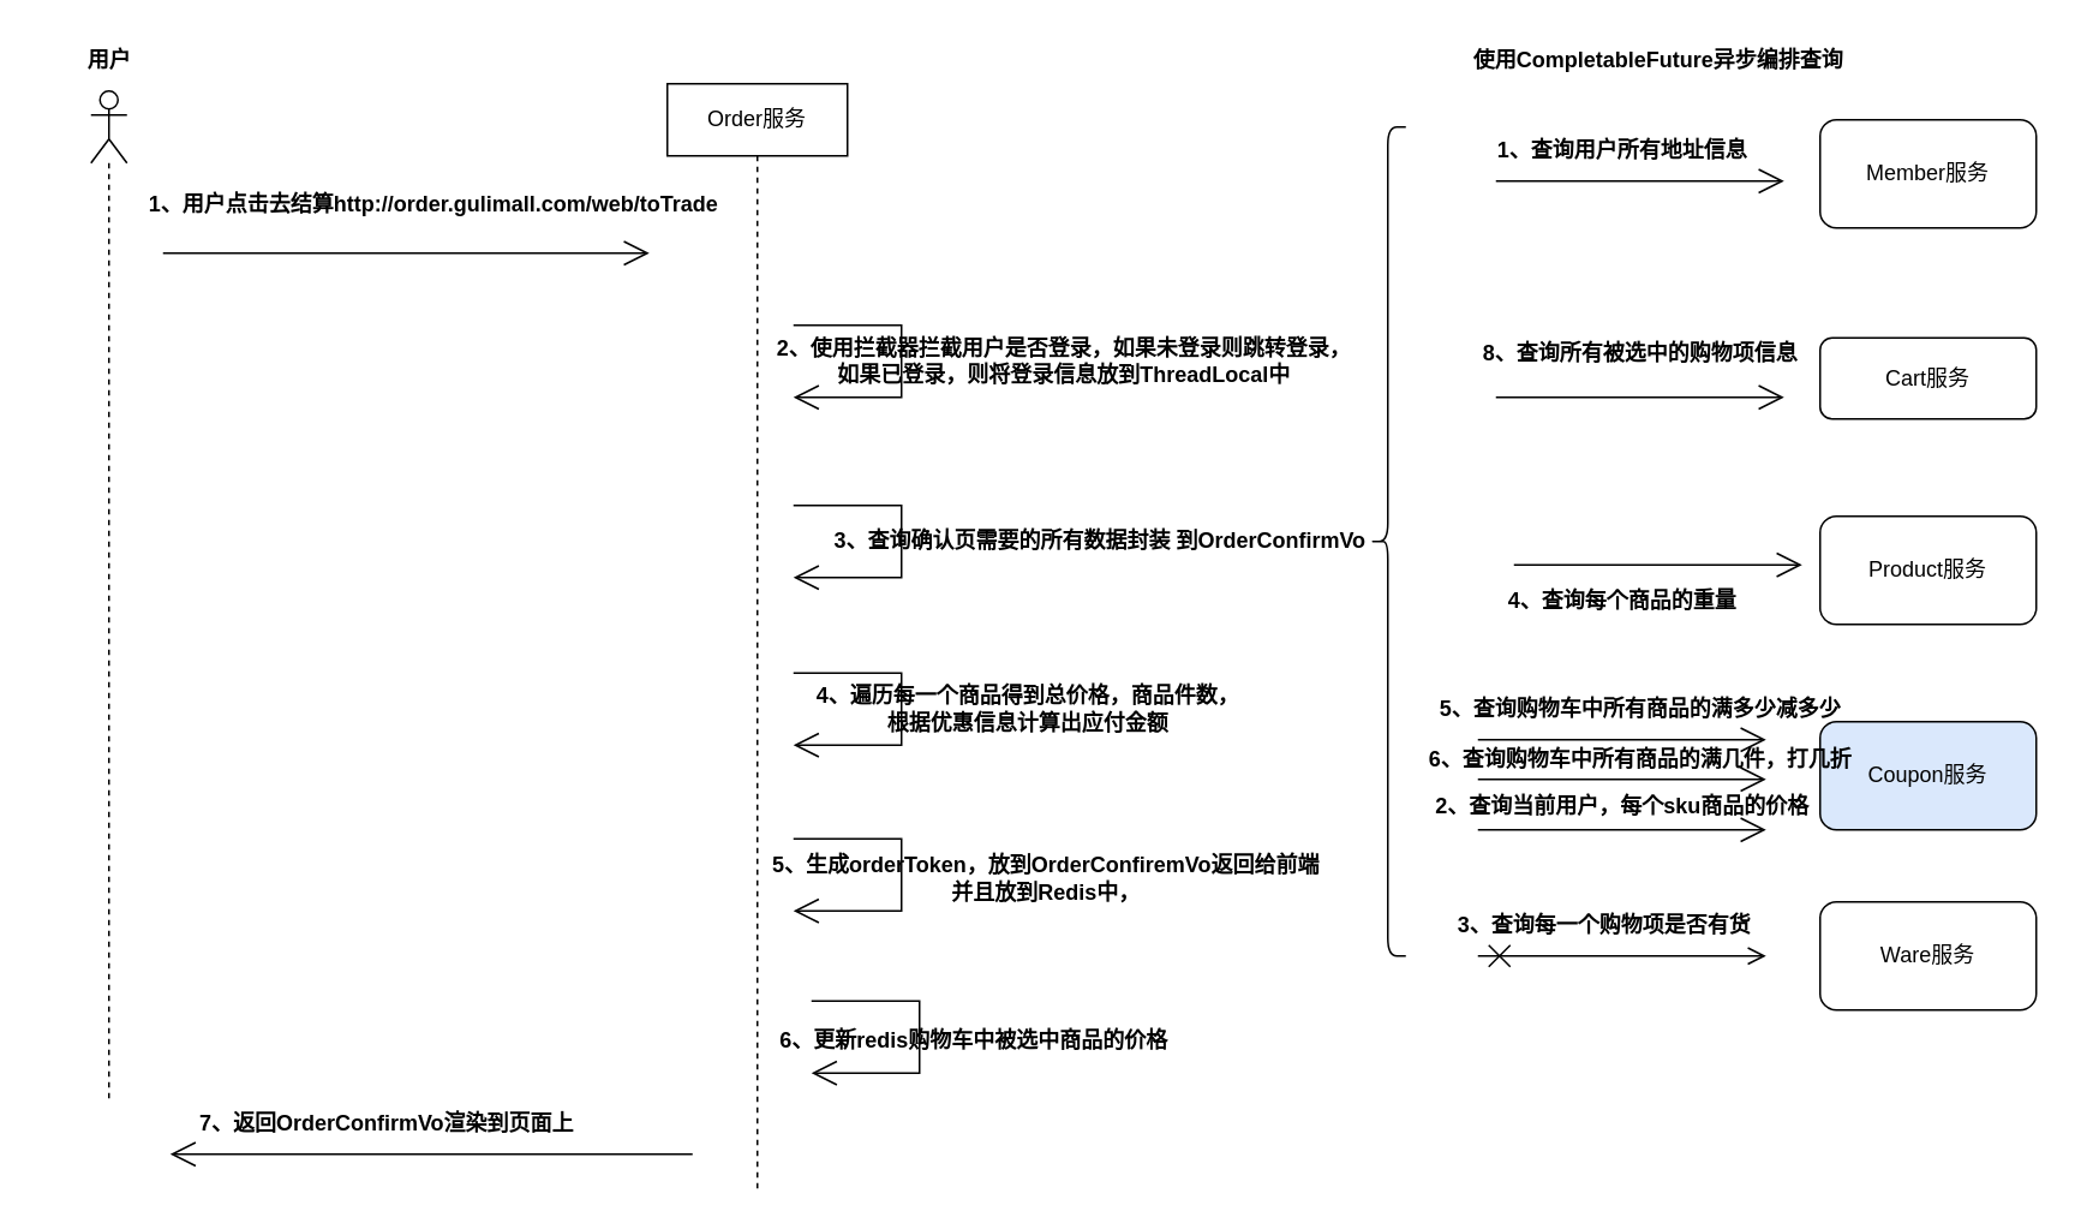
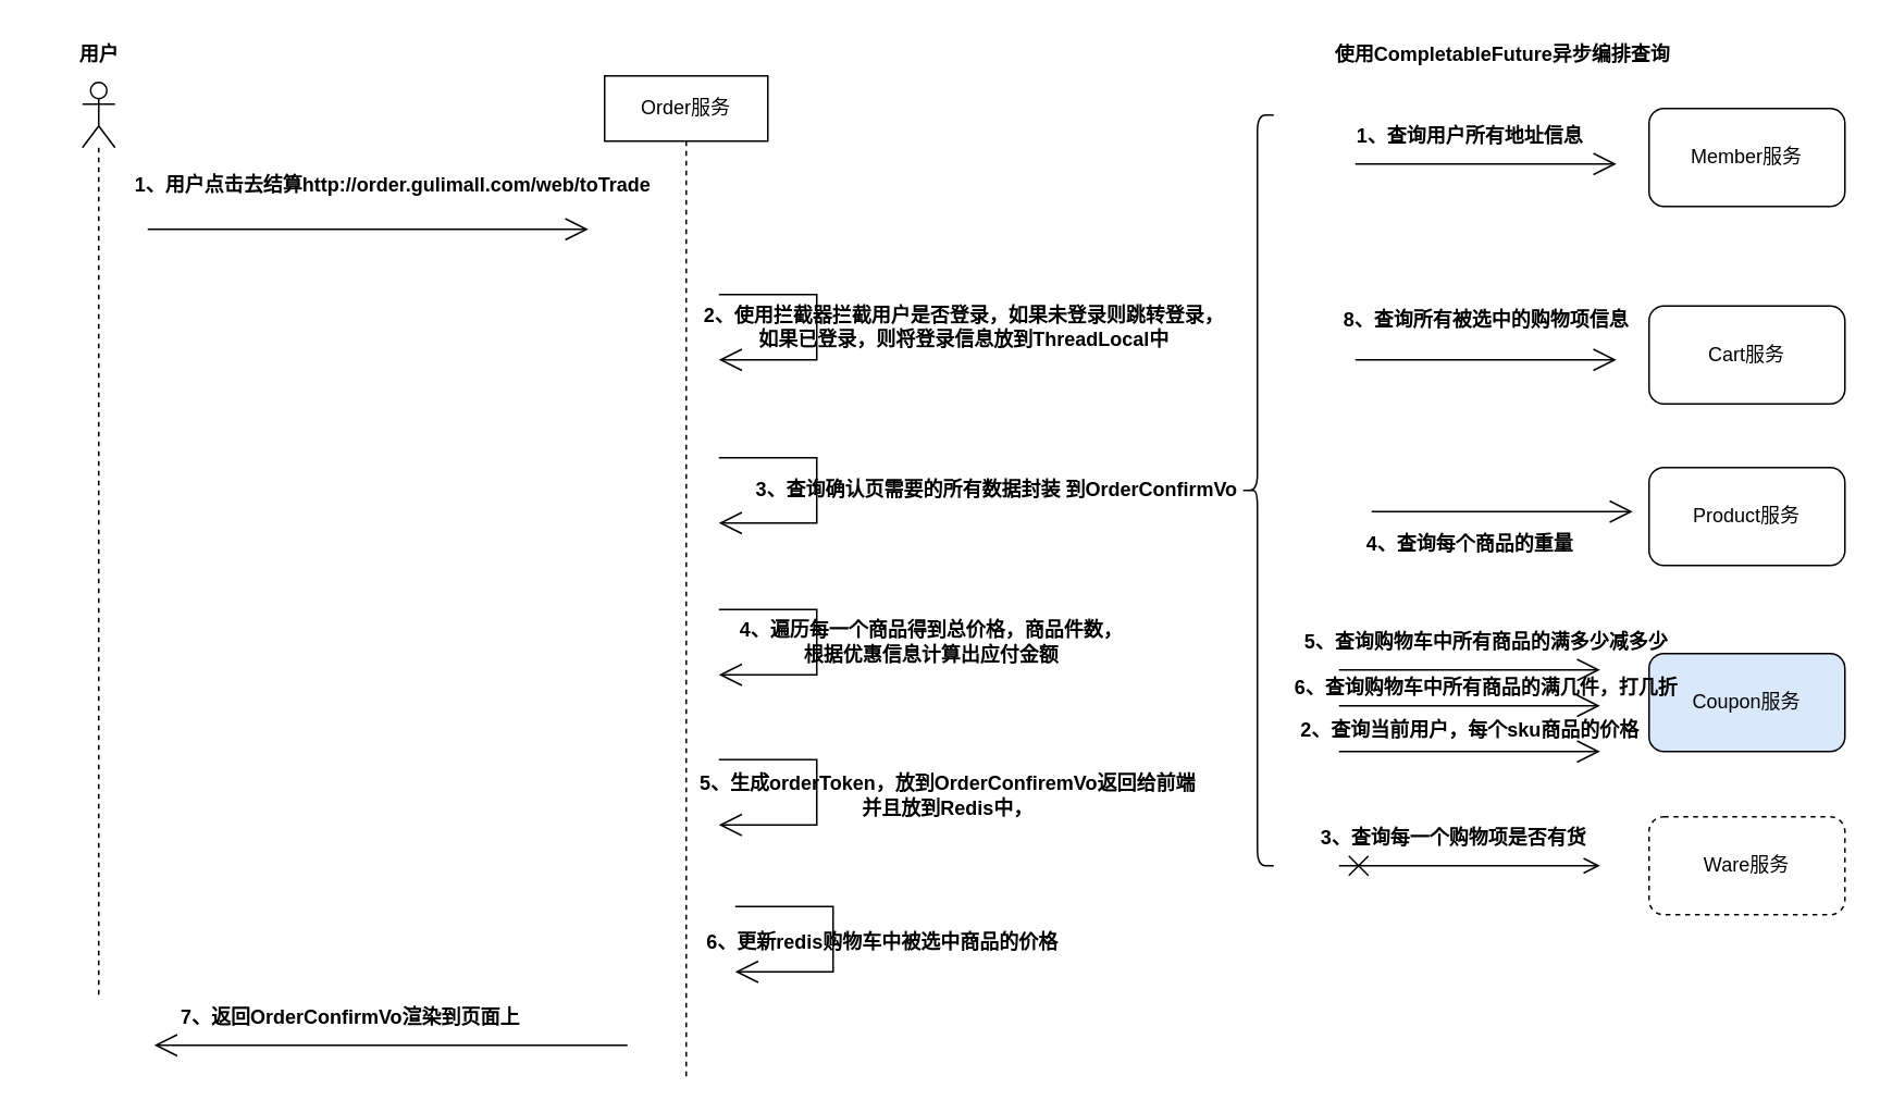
  <mxCell id="0" />
  <mxCell id="1" parent="0" />
  <mxCell id="2" value="" style="shape=umlLifeline;perimeter=lifelinePerimeter;whiteSpace=wrap;html=1;container=1;dropTarget=0;collapsible=0;recursiveResize=0;outlineConnect=0;portConstraint=eastwest;newEdgeStyle={&quot;edgeStyle&quot;:&quot;elbowEdgeStyle&quot;,&quot;elbow&quot;:&quot;vertical&quot;,&quot;curved&quot;:0,&quot;rounded&quot;:0};participant=umlActor;" parent="1" vertex="1"><mxGeometry x="50" y="50" width="20" height="560" as="geometry" /></mxCell>
  <mxCell id="3" value="用户" style="text;align=center;fontStyle=1;verticalAlign=middle;spacingLeft=3;spacingRight=3;strokeColor=none;rotatable=0;points=[[0,0.5],[1,0.5]];portConstraint=eastwest;html=1;" parent="1" vertex="1"><mxGeometry x="20" y="20" width="80" height="26" as="geometry" /></mxCell>
  <mxCell id="4" value="Order服务" style="shape=umlLifeline;perimeter=lifelinePerimeter;whiteSpace=wrap;html=1;container=1;dropTarget=0;collapsible=0;recursiveResize=0;outlineConnect=0;portConstraint=eastwest;newEdgeStyle={&quot;edgeStyle&quot;:&quot;elbowEdgeStyle&quot;,&quot;elbow&quot;:&quot;vertical&quot;,&quot;curved&quot;:0,&quot;rounded&quot;:0};" parent="1" vertex="1"><mxGeometry x="370" y="46" width="100" height="614" as="geometry" /></mxCell>
  <mxCell id="5" value="" style="endArrow=open;endFill=1;endSize=12;html=1;rounded=0;" parent="1" edge="1"><mxGeometry width="160" relative="1" as="geometry"><mxPoint x="90" y="140" as="sourcePoint" /><mxPoint x="360" y="140" as="targetPoint" /></mxGeometry></mxCell>
  <mxCell id="6" value="1、用户点击去结算http://order.gulimall.com/web/toTrade" style="text;align=center;fontStyle=1;verticalAlign=middle;spacingLeft=3;spacingRight=3;strokeColor=none;rotatable=0;points=[[0,0.5],[1,0.5]];portConstraint=eastwest;html=1;" parent="1" vertex="1"><mxGeometry x="200" y="100" width="80" height="26" as="geometry" /></mxCell>
  <mxCell id="7" value="" style="endArrow=open;endFill=1;endSize=12;html=1;rounded=0;" parent="1" edge="1"><mxGeometry width="160" relative="1" as="geometry"><mxPoint x="440" y="180" as="sourcePoint" /><mxPoint x="440" y="220" as="targetPoint" /><Array as="points"><mxPoint x="500" y="180" /><mxPoint x="500" y="220" /></Array></mxGeometry></mxCell>
  <mxCell id="8" value="" style="endArrow=open;endFill=1;endSize=12;html=1;rounded=0;" parent="1" edge="1"><mxGeometry width="160" relative="1" as="geometry"><mxPoint x="440" y="373" as="sourcePoint" /><mxPoint x="440" y="413" as="targetPoint" /><Array as="points"><mxPoint x="500" y="373" /><mxPoint x="500" y="413" /></Array></mxGeometry></mxCell>
  <mxCell id="9" value="2、使用拦截器拦截用户是否登录，如果未登录则跳转登录，&lt;br&gt;如果已登录，则将登录信息放到ThreadLocal中" style="text;align=center;fontStyle=1;verticalAlign=middle;spacingLeft=3;spacingRight=3;strokeColor=none;rotatable=0;points=[[0,0.5],[1,0.5]];portConstraint=eastwest;html=1;" parent="1" vertex="1"><mxGeometry x="550" y="187" width="80" height="26" as="geometry" /></mxCell>
  <mxCell id="10" value="3、查询确认页需要的所有数据封装 到OrderConfirmVo" style="text;align=center;fontStyle=1;verticalAlign=middle;spacingLeft=3;spacingRight=3;strokeColor=none;rotatable=0;points=[[0,0.5],[1,0.5]];portConstraint=eastwest;html=1;" parent="1" vertex="1"><mxGeometry x="570" y="287" width="80" height="26" as="geometry" /></mxCell>
  <mxCell id="11" value="" style="endArrow=open;endFill=1;endSize=12;html=1;rounded=0;" parent="1" edge="1"><mxGeometry width="160" relative="1" as="geometry"><mxPoint x="384" y="640" as="sourcePoint" /><mxPoint x="94" y="640" as="targetPoint" /></mxGeometry></mxCell>
  <mxCell id="12" value="7、返回OrderConfirmVo渲染到页面上" style="text;align=center;fontStyle=1;verticalAlign=middle;spacingLeft=3;spacingRight=3;strokeColor=none;rotatable=0;points=[[0,0.5],[1,0.5]];portConstraint=eastwest;html=1;" parent="1" vertex="1"><mxGeometry x="174" y="610" width="80" height="26" as="geometry" /></mxCell>
  <mxCell id="13" style="edgeStyle=orthogonalEdgeStyle;rounded=0;orthogonalLoop=1;jettySize=auto;html=1;exitX=1;exitY=0.5;exitDx=0;exitDy=0;" parent="1" source="12" target="12" edge="1"><mxGeometry relative="1" as="geometry" /></mxCell>
  <mxCell id="14" value="" style="shape=curlyBracket;whiteSpace=wrap;html=1;rounded=1;labelPosition=left;verticalLabelPosition=middle;align=right;verticalAlign=middle;" parent="1" vertex="1"><mxGeometry x="760" y="70" width="20" height="460" as="geometry" /></mxCell>
  <mxCell id="15" value="Member服务&lt;br&gt;" style="rounded=1;whiteSpace=wrap;html=1;" parent="1" vertex="1"><mxGeometry x="1010" y="66" width="120" height="60" as="geometry" /></mxCell>
- <mxCell id="16" value="Cart服务" style="rounded=1;whiteSpace=wrap;html=1;" parent="1" vertex="1"><mxGeometry x="1010" y="187" width="120" height="45" as="geometry" /></mxCell>
+ <mxCell id="16" value="Cart服务" style="rounded=1;whiteSpace=wrap;html=1;" parent="1" vertex="1"><mxGeometry x="1010" y="187" width="120" height="60" as="geometry" /></mxCell>
  <mxCell id="17" value="Product服务" style="rounded=1;whiteSpace=wrap;html=1;" parent="1" vertex="1"><mxGeometry x="1010" y="286" width="120" height="60" as="geometry" /></mxCell>
  <mxCell id="18" value="Coupon服务" style="rounded=1;whiteSpace=wrap;html=1;fillColor=#dae8fc;" parent="1" vertex="1"><mxGeometry x="1010" y="400" width="120" height="60" as="geometry" /></mxCell>
- <mxCell id="19" value="Ware服务" style="rounded=1;whiteSpace=wrap;html=1;" parent="1" vertex="1"><mxGeometry x="1010" y="500" width="120" height="60" as="geometry" /></mxCell>
+ <mxCell id="19" value="Ware服务" style="rounded=1;whiteSpace=wrap;html=1;dashed=1;" parent="1" vertex="1"><mxGeometry x="1010" y="500" width="120" height="60" as="geometry" /></mxCell>
  <mxCell id="20" value="" style="endArrow=open;endFill=1;endSize=12;html=1;rounded=0;" parent="1" edge="1"><mxGeometry width="160" relative="1" as="geometry"><mxPoint x="830" y="100" as="sourcePoint" /><mxPoint x="990" y="100" as="targetPoint" /></mxGeometry></mxCell>
  <mxCell id="21" value="1、查询用户所有地址信息" style="text;align=center;fontStyle=1;verticalAlign=middle;spacingLeft=3;spacingRight=3;strokeColor=none;rotatable=0;points=[[0,0.5],[1,0.5]];portConstraint=eastwest;html=1;" parent="1" vertex="1"><mxGeometry x="860" y="70" width="80" height="26" as="geometry" /></mxCell>
  <mxCell id="22" value="使用CompletableFuture异步编排查询" style="text;align=center;fontStyle=1;verticalAlign=middle;spacingLeft=3;spacingRight=3;strokeColor=none;rotatable=0;points=[[0,0.5],[1,0.5]];portConstraint=eastwest;html=1;" parent="1" vertex="1"><mxGeometry x="880" y="20" width="80" height="26" as="geometry" /></mxCell>
  <mxCell id="23" value="" style="endArrow=open;endFill=1;endSize=12;html=1;rounded=0;" parent="1" edge="1"><mxGeometry width="160" relative="1" as="geometry"><mxPoint x="830" y="220" as="sourcePoint" /><mxPoint x="990" y="220" as="targetPoint" /></mxGeometry></mxCell>
  <mxCell id="24" value="8、查询所有被选中的购物项信息" style="text;align=center;fontStyle=1;verticalAlign=middle;spacingLeft=3;spacingRight=3;strokeColor=none;rotatable=0;points=[[0,0.5],[1,0.5]];portConstraint=eastwest;html=1;" parent="1" vertex="1"><mxGeometry x="870" y="183" width="80" height="26" as="geometry" /></mxCell>
  <mxCell id="25" value="" style="endArrow=open;startArrow=cross;endFill=0;startFill=0;endSize=8;startSize=10;html=1;rounded=0;" parent="1" edge="1"><mxGeometry width="160" relative="1" as="geometry"><mxPoint x="820" y="530" as="sourcePoint" /><mxPoint x="980" y="530" as="targetPoint" /></mxGeometry></mxCell>
  <mxCell id="26" value="3、查询每一个购物项是否有货" style="text;align=center;fontStyle=1;verticalAlign=middle;spacingLeft=3;spacingRight=3;strokeColor=none;rotatable=0;points=[[0,0.5],[1,0.5]];portConstraint=eastwest;html=1;" parent="1" vertex="1"><mxGeometry x="850" y="500" width="80" height="26" as="geometry" /></mxCell>
  <mxCell id="27" value="4、查询每个商品的重量" style="text;align=center;fontStyle=1;verticalAlign=middle;spacingLeft=3;spacingRight=3;strokeColor=none;rotatable=0;points=[[0,0.5],[1,0.5]];portConstraint=eastwest;html=1;" parent="1" vertex="1"><mxGeometry x="860" y="320" width="80" height="26" as="geometry" /></mxCell>
  <mxCell id="28" value="" style="endArrow=open;endFill=1;endSize=12;html=1;rounded=0;" parent="1" edge="1"><mxGeometry width="160" relative="1" as="geometry"><mxPoint x="840" y="313" as="sourcePoint" /><mxPoint x="1000" y="313" as="targetPoint" /></mxGeometry></mxCell>
  <mxCell id="29" value="" style="endArrow=open;endFill=1;endSize=12;html=1;rounded=0;" parent="1" edge="1"><mxGeometry width="160" relative="1" as="geometry"><mxPoint x="820" y="410" as="sourcePoint" /><mxPoint x="980" y="410" as="targetPoint" /></mxGeometry></mxCell>
  <mxCell id="30" value="" style="endArrow=open;endFill=1;endSize=12;html=1;rounded=0;" parent="1" edge="1"><mxGeometry width="160" relative="1" as="geometry"><mxPoint x="820" y="432" as="sourcePoint" /><mxPoint x="980" y="432" as="targetPoint" /></mxGeometry></mxCell>
  <mxCell id="31" value="5、查询购物车中所有商品的满多少减多少" style="text;align=center;fontStyle=1;verticalAlign=middle;spacingLeft=3;spacingRight=3;strokeColor=none;rotatable=0;points=[[0,0.5],[1,0.5]];portConstraint=eastwest;html=1;" parent="1" vertex="1"><mxGeometry x="870" y="380" width="80" height="26" as="geometry" /></mxCell>
  <mxCell id="32" value="6、查询购物车中所有商品的满几件，打几折" style="text;align=center;fontStyle=1;verticalAlign=middle;spacingLeft=3;spacingRight=3;strokeColor=none;rotatable=0;points=[[0,0.5],[1,0.5]];portConstraint=eastwest;html=1;" parent="1" vertex="1"><mxGeometry x="870" y="408" width="80" height="26" as="geometry" /></mxCell>
  <mxCell id="33" value="" style="endArrow=open;endFill=1;endSize=12;html=1;rounded=0;" parent="1" edge="1"><mxGeometry width="160" relative="1" as="geometry"><mxPoint x="820" y="460" as="sourcePoint" /><mxPoint x="980" y="460" as="targetPoint" /></mxGeometry></mxCell>
  <mxCell id="34" value="2、查询当前用户，每个sku商品的价格" style="text;align=center;fontStyle=1;verticalAlign=middle;spacingLeft=3;spacingRight=3;strokeColor=none;rotatable=0;points=[[0,0.5],[1,0.5]];portConstraint=eastwest;html=1;" parent="1" vertex="1"><mxGeometry x="860" y="434" width="80" height="26" as="geometry" /></mxCell>
  <mxCell id="35" value="" style="endArrow=open;endFill=1;endSize=12;html=1;rounded=0;" parent="1" edge="1"><mxGeometry width="160" relative="1" as="geometry"><mxPoint x="440" y="280" as="sourcePoint" /><mxPoint x="440" y="320" as="targetPoint" /><Array as="points"><mxPoint x="500" y="280" /><mxPoint x="500" y="320" /></Array></mxGeometry></mxCell>
  <mxCell id="36" value="4、遍历每一个商品得到总价格，商品件数，&lt;br&gt;根据优惠信息计算出应付金额" style="text;align=center;fontStyle=1;verticalAlign=middle;spacingLeft=3;spacingRight=3;strokeColor=none;rotatable=0;points=[[0,0.5],[1,0.5]];portConstraint=eastwest;html=1;" parent="1" vertex="1"><mxGeometry x="530" y="380" width="80" height="26" as="geometry" /></mxCell>
  <mxCell id="37" value="" style="endArrow=open;endFill=1;endSize=12;html=1;rounded=0;" parent="1" edge="1"><mxGeometry width="160" relative="1" as="geometry"><mxPoint x="440" y="465" as="sourcePoint" /><mxPoint x="440" y="505" as="targetPoint" /><Array as="points"><mxPoint x="500" y="465" /><mxPoint x="500" y="505" /></Array></mxGeometry></mxCell>
  <mxCell id="38" value="5、生成orderToken，放到OrderConfiremVo返回给前端&lt;br&gt;并且放到Redis中，" style="text;align=center;fontStyle=1;verticalAlign=middle;spacingLeft=3;spacingRight=3;strokeColor=none;rotatable=0;points=[[0,0.5],[1,0.5]];portConstraint=eastwest;html=1;" parent="1" vertex="1"><mxGeometry x="540" y="474" width="80" height="26" as="geometry" /></mxCell>
  <mxCell id="39" value="" style="endArrow=open;endFill=1;endSize=12;html=1;rounded=0;" edge="1" parent="1"><mxGeometry width="160" relative="1" as="geometry"><mxPoint x="450" y="555" as="sourcePoint" /><mxPoint x="450" y="595" as="targetPoint" /><Array as="points"><mxPoint x="510" y="555" /><mxPoint x="510" y="595" /></Array></mxGeometry></mxCell>
  <mxCell id="40" value="6、更新redis购物车中被选中商品的价格" style="text;align=center;fontStyle=1;verticalAlign=middle;spacingLeft=3;spacingRight=3;strokeColor=none;rotatable=0;points=[[0,0.5],[1,0.5]];portConstraint=eastwest;html=1;" vertex="1" parent="1"><mxGeometry x="500" y="564" width="80" height="26" as="geometry" /></mxCell>
